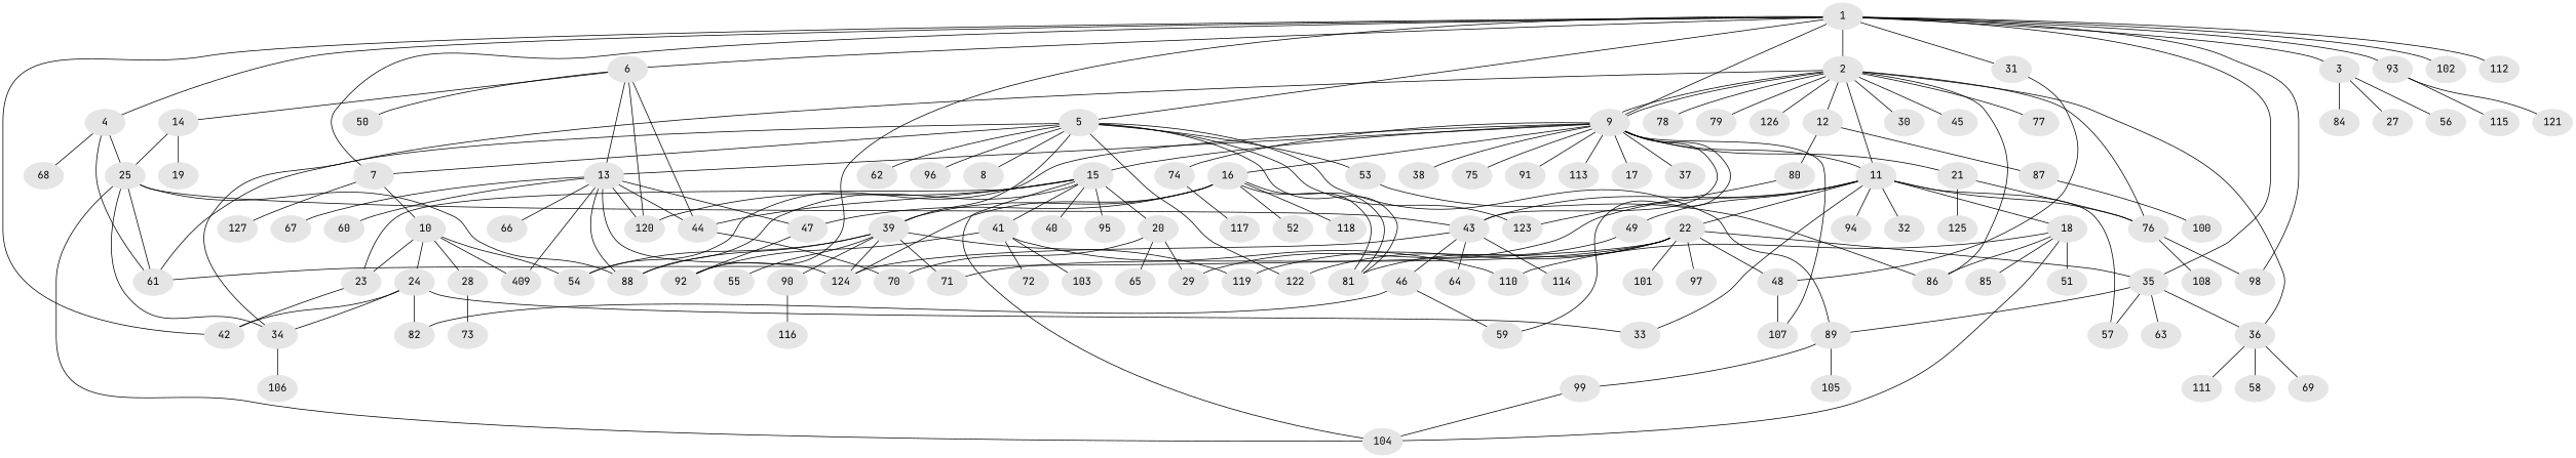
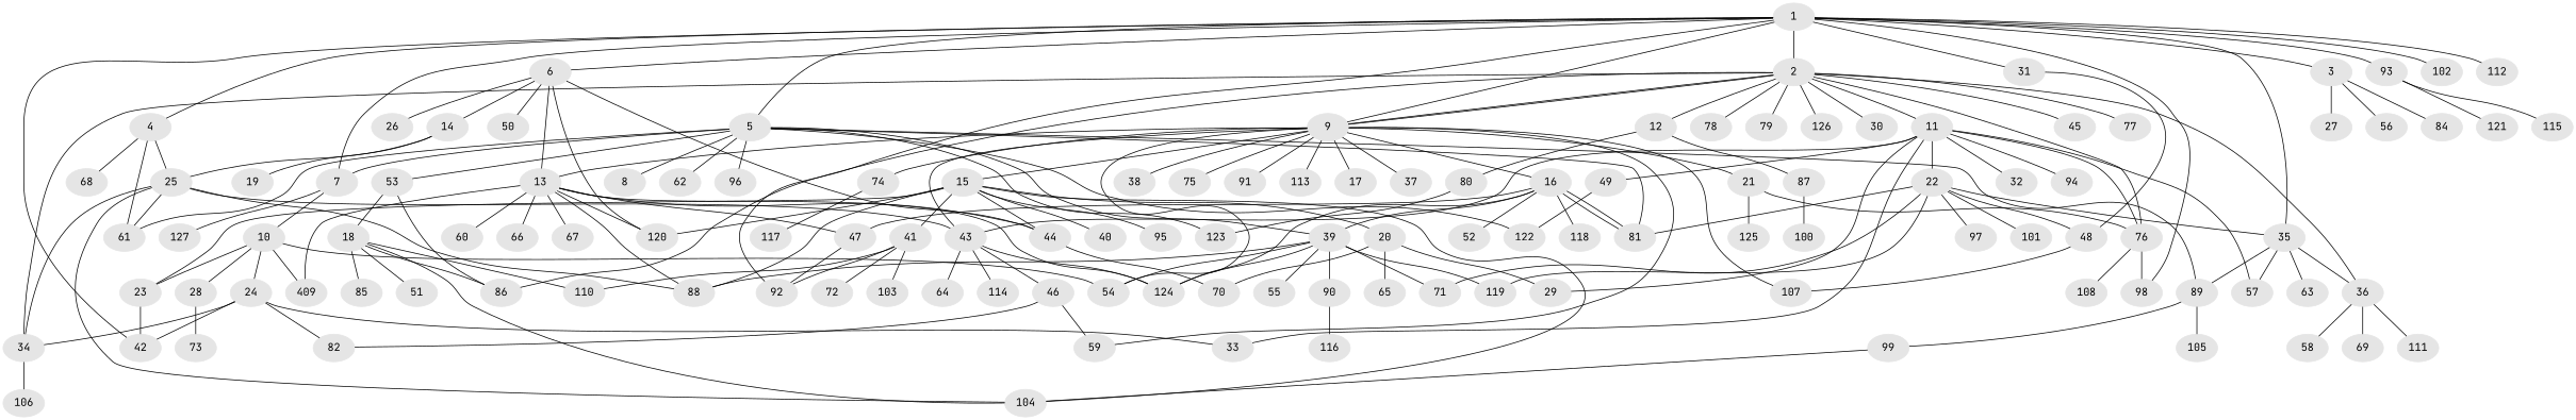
  graph {
    fontname="JetBrains Mono"
    node [color=gray90 fontname="JetBrains Mono" style=filled]
    edge [fontname="JetBrains Mono"]
    1
    2
    3
    4
    5
    6
    7
    9
    31
    35
    42
    92
    93
    98
    102
    112
    11
    12
    30
    34
    36
    45
    76
    77
    78
    79
    86
    126
    27
    56
    84
    25
    61
    68
    8
    39
    53
    62
    81
    89
    96
    122
    123
    13
    14
+   26
    44
    50
    120
    10
    127
    15
    16
    17
    21
    37
    38
    43
    54
    59
    74
    75
    91
    107
    113
    48
    57
    63
    121
    115
    18
    22
    29
    32
    33
    49
    94
    80
    87
    106
    58
    69
    111
    108
    88
    104
    124
    71
    119
    55
    90
    99
    105
    n94 [label=409]
    47
    60
    66
    67
    19
    70
    23
    24
    28
    20
    40
    41
    95
    52
    118
    125
    46
    64
    114
    117
    82
    73
    51
    85
    110
    97
    101
    100
    65
    72
    103
    116
    1 -- 2
    1 -- 3
    1 -- 4
    1 -- 5
    1 -- 6
    1 -- 7
    1 -- 9
    1 -- 31
    1 -- 35
    1 -- 42
    1 -- 92
    1 -- 93
    1 -- 98
    1 -- 102
    1 -- 112
    2 -- 9
    2 -- 9
    2 -- 11
    2 -- 12
    2 -- 30
    2 -- 34
    2 -- 36
    2 -- 45
    2 -- 76
    2 -- 77
    2 -- 78
    2 -- 79
    2 -- 86
    2 -- 126
    3 -- 27
    3 -- 56
    3 -- 84
    4 -- 25
    4 -- 61
    4 -- 68
    5 -- 7
    5 -- 61
    5 -- 8
    5 -- 39
    5 -- 53
    5 -- 62
    5 -- 81
    5 -- 89
    5 -- 96
    5 -- 122
    5 -- 123
    6 -- 13
    6 -- 14
+   6 -- 26
    6 -- 44
    6 -- 50
    6 -- 120
    7 -- 10
    7 -- 127
-   9 -- 11
    9 -- 13
    9 -- 15
    9 -- 16
    9 -- 17
    9 -- 21
    9 -- 37
    9 -- 38
    9 -- 43
    9 -- 54
    9 -- 59
    9 -- 74
    9 -- 75
    9 -- 91
    9 -- 107
    9 -- 113
    31 -- 48
    35 -- 36
    35 -- 89
    35 -- 57
    35 -- 63
    93 -- 121
    93 -- 115
    11 -- 76
    11 -- 43
    11 -- 57
-   11 -- 18
+   53 -- 18
    11 -- 22
    11 -- 29
    11 -- 32
    11 -- 33
    11 -- 49
    11 -- 94
    12 -- 80
    12 -- 87
    34 -- 106
    36 -- 58
    36 -- 69
    36 -- 111
    76 -- 98
    76 -- 108
    25 -- 34
    25 -- 61
    25 -- 43
    25 -- 88
    25 -- 104
    39 -- 54
    39 -- 88
    39 -- 124
    39 -- 71
    39 -- 119
    39 -- 55
    39 -- 90
    53 -- 86
    89 -- 99
    89 -- 105
    13 -- 44
    13 -- 120
    13 -- 88
    13 -- 124
    13 -- n94
    13 -- 47
    13 -- 60
    13 -- 66
    13 -- 67
    14 -- 25
    14 -- 19
    44 -- 70
    10 -- 54
    10 -- n94
    10 -- 23
    10 -- 24
    10 -- 28
    15 -- 44
    15 -- 120
    15 -- 88
    15 -- 104
    15 -- 23
    15 -- 20
    15 -- 40
    15 -- 41
    15 -- 95
    16 -- 39
    16 -- 81
    16 -- 81
    16 -- 124
    16 -- 47
    16 -- 52
    16 -- 118
    21 -- 76
    21 -- 125
    43 -- 124
    43 -- 46
    43 -- 64
    43 -- 114
    74 -- 117
    48 -- 107
    18 -- 86
    18 -- 104
    18 -- 51
    18 -- 85
    18 -- 110
    22 -- 35
-   22 -- 61
    22 -- 81
    22 -- 48
    22 -- 71
    22 -- 119
    22 -- 97
    22 -- 101
    49 -- 122
    80 -- 123
    87 -- 100
    90 -- 116
    99 -- 104
    47 -- 92
    23 -- 42
    24 -- 42
    24 -- 34
    24 -- 33
    24 -- 82
    28 -- 73
    20 -- 29
    20 -- 70
    20 -- 65
    41 -- 92
    41 -- 110
    41 -- 72
    41 -- 103
    46 -- 59
    46 -- 82
  }
